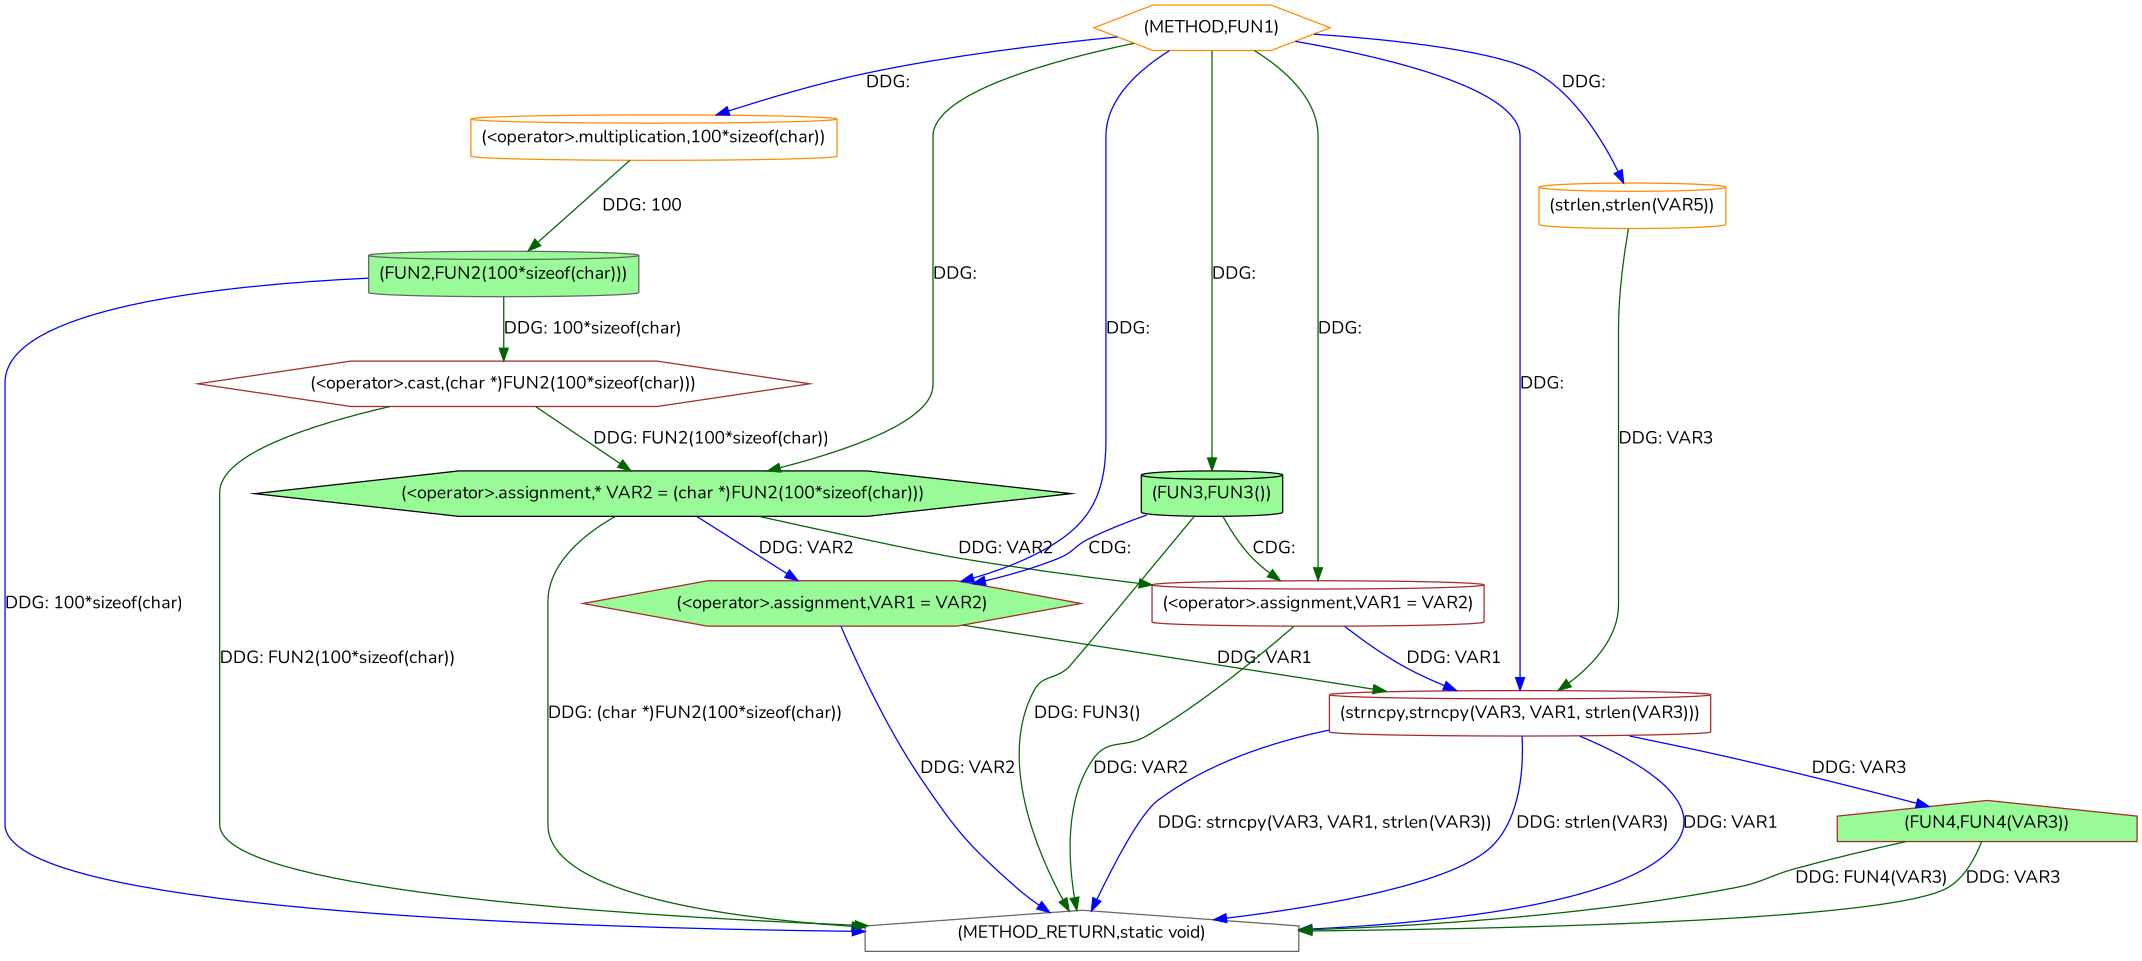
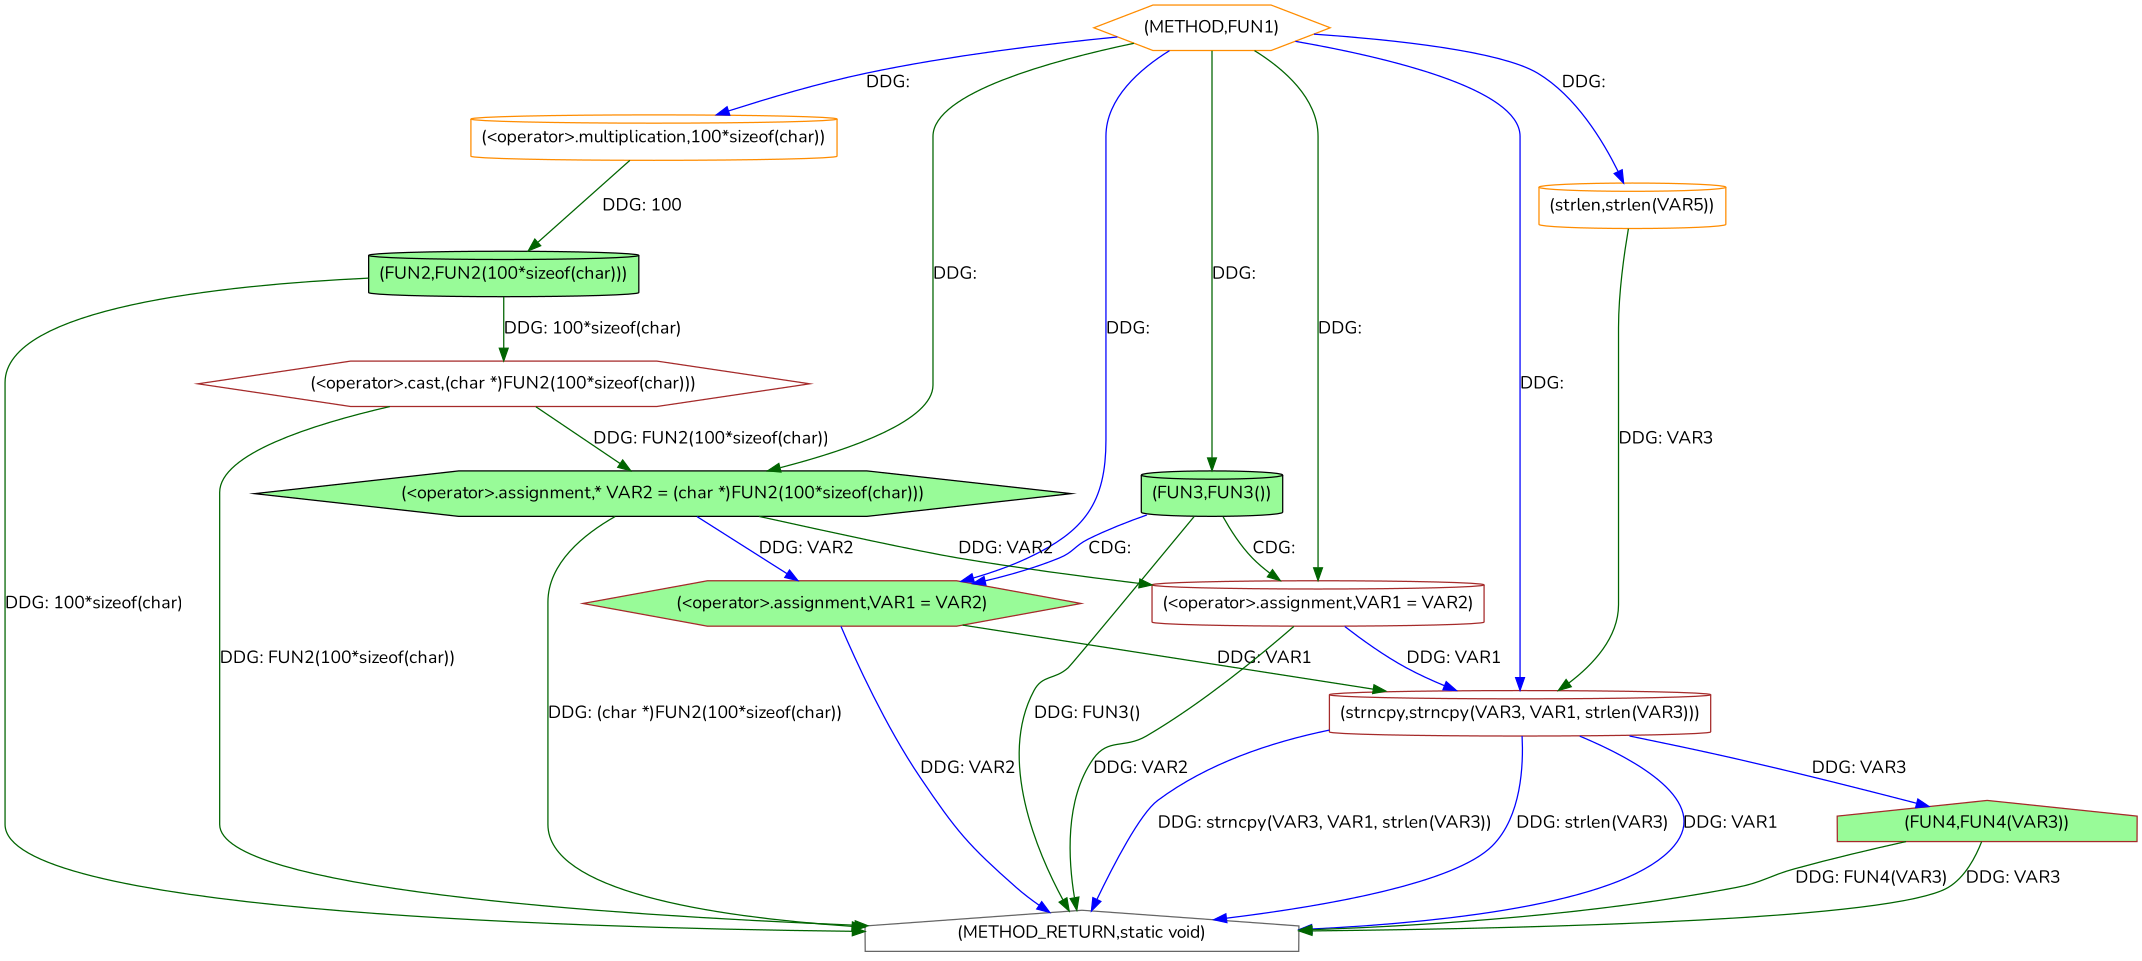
  digraph {
    fontname=Nunito
    node [color=brown fillcolor=white fontname=Nunito shape=cylinder style=filled]
    edge [color=darkgreen fontname=Nunito]
    n1 [color=darkorange label="(METHOD,FUN1)" shape=hexagon]
    n2 [color=black fillcolor=palegreen label="(<operator>.assignment,* VAR2 = (char *)FUN2(100*sizeof(char)))" shape=hexagon]
    n3 [color=darkorange label="(<operator>.multiplication,100*sizeof(char))"]
    n4 [color=black fillcolor=palegreen label="(FUN3,FUN3())"]
    n5 [fillcolor=palegreen label="(<operator>.assignment,VAR1 = VAR2)" shape=hexagon]
    n6 [label="(<operator>.assignment,VAR1 = VAR2)"]
    n7 [label="(strncpy,strncpy(VAR3, VAR1, strlen(VAR3)))"]
    n8 [color=darkorange label="(strlen,strlen(VAR5))"]
    n9 [color=gray40 label="(METHOD_RETURN,static void)" shape=house]
-   n10 [color=gray40 fillcolor=palegreen label="(FUN2,FUN2(100*sizeof(char)))"]
+   n10 [color=black fillcolor=palegreen label="(FUN2,FUN2(100*sizeof(char)))"]
    n11 [fillcolor=palegreen label="(FUN4,FUN4(VAR3))" shape=house]
    n12 [label="(<operator>.cast,(char *)FUN2(100*sizeof(char)))" shape=hexagon]
    n1 -> n2 [label="DDG: "]
    n1 -> n3 [color=blue label="DDG: "]
    n1 -> n4 [label="DDG: "]
    n1 -> n5 [color=blue label="DDG: "]
    n1 -> n6 [label="DDG: "]
    n1 -> n7 [color=blue label="DDG: "]
    n1 -> n8 [color=blue label="DDG: "]
    n2 -> n5 [color=blue label="DDG: VAR2"]
    n2 -> n6 [label="DDG: VAR2"]
    n2 -> n9 [label="DDG: (char *)FUN2(100*sizeof(char))"]
    n3 -> n10 [label="DDG: 100"]
    n4 -> n5 [color=blue label="CDG: "]
    n4 -> n6 [label="CDG: "]
    n4 -> n9 [label="DDG: FUN3()"]
    n5 -> n7 [label="DDG: VAR1"]
    n5 -> n9 [color=blue label="DDG: VAR2"]
    n6 -> n7 [color=blue label="DDG: VAR1"]
    n6 -> n9 [label="DDG: VAR2"]
    n7 -> n9 [color=blue label="DDG: strncpy(VAR3, VAR1, strlen(VAR3))"]
    n7 -> n9 [color=blue label="DDG: strlen(VAR3)"]
    n7 -> n9 [color=blue label="DDG: VAR1"]
    n7 -> n11 [color=blue label="DDG: VAR3"]
    n8 -> n7 [label="DDG: VAR3"]
-   n10 -> n9 [color=blue label="DDG: 100*sizeof(char)"]
+   n10 -> n9 [label="DDG: 100*sizeof(char)"]
    n10 -> n12 [label="DDG: 100*sizeof(char)"]
    n11 -> n9 [label="DDG: FUN4(VAR3)"]
    n11 -> n9 [label="DDG: VAR3"]
    n12 -> n2 [label="DDG: FUN2(100*sizeof(char))"]
    n12 -> n9 [label="DDG: FUN2(100*sizeof(char))"]
  }
